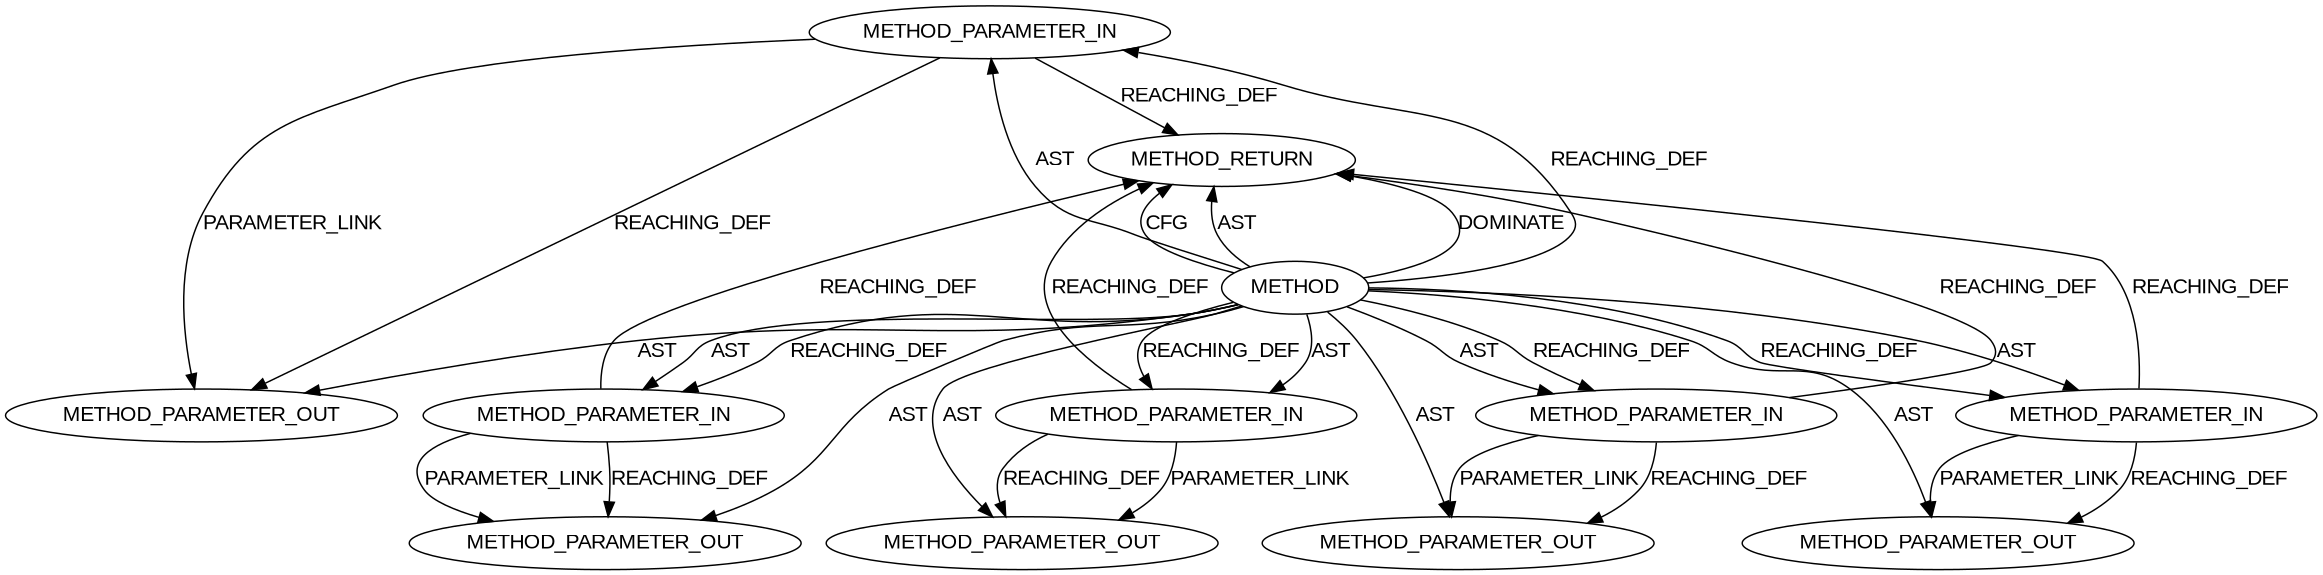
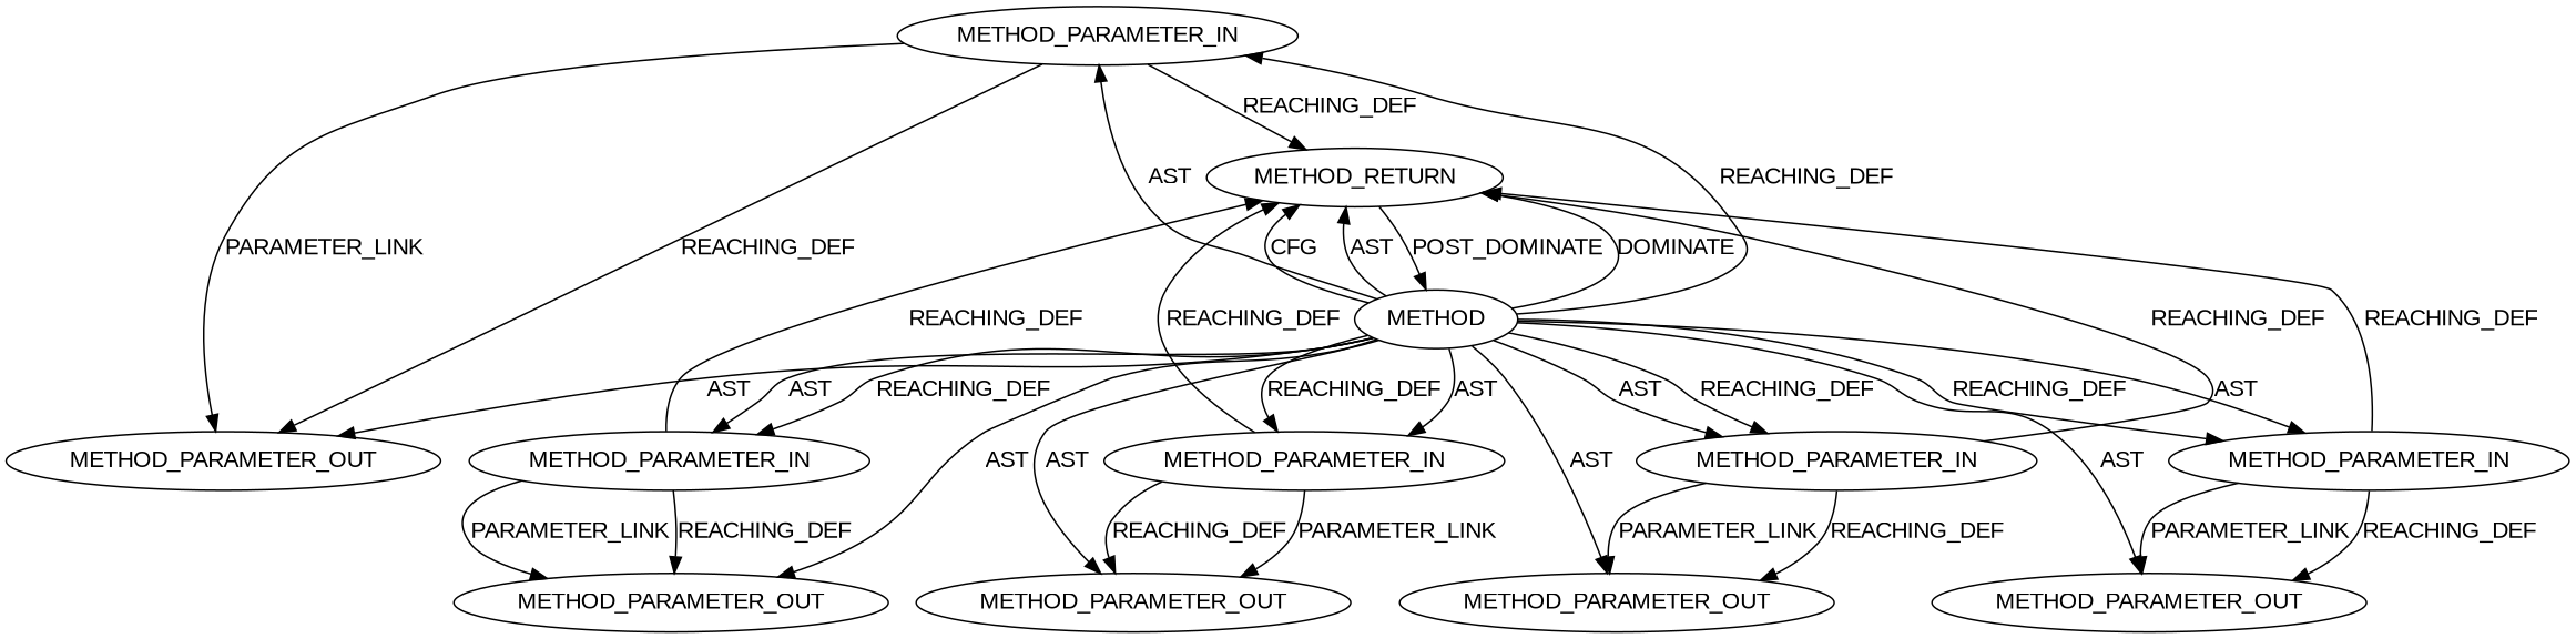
  digraph {
    fontname="Liberation Sans"
    node [CODE=p4 EVALUATION_STRATEGY=BY_VALUE IS_VARIADIC=false NAME=p4 ORDER=2 TYPE_FULL_NAME=ANY fontname="Liberation Sans"]
    edge [fontname="Liberation Sans"]
    n1 [INDEX=4 ORDER=4 label=METHOD_PARAMETER_IN]
    n2 [CODE=RET label=METHOD_RETURN IS_VARIADIC="" NAME=""]
    n3 [INDEX=4 ORDER=4 label=METHOD_PARAMETER_OUT]
    n4 [AST_PARENT_FULL_NAME="<global>" AST_PARENT_TYPE=NAMESPACE_BLOCK CODE="<empty>" FILENAME="<empty>" FULL_NAME=sk_msg_recvmsg IS_EXTERNAL=true NAME=sk_msg_recvmsg ORDER=0 label=METHOD EVALUATION_STRATEGY="" IS_VARIADIC="" TYPE_FULL_NAME=""]
    n5 [CODE=p5 INDEX=5 NAME=p5 ORDER=5 label=METHOD_PARAMETER_OUT]
    n6 [CODE=p1 INDEX=1 NAME=p1 ORDER=1 label=METHOD_PARAMETER_OUT]
    n7 [CODE=p1 INDEX=1 NAME=p1 ORDER=1 label=METHOD_PARAMETER_IN]
    n8 [CODE=p3 INDEX=3 NAME=p3 ORDER=3 label=METHOD_PARAMETER_IN]
    n9 [CODE=p3 INDEX=3 NAME=p3 ORDER=3 label=METHOD_PARAMETER_OUT]
    n10 [CODE=p2 INDEX=2 NAME=p2 label=METHOD_PARAMETER_OUT]
    n11 [CODE=p2 INDEX=2 NAME=p2 label=METHOD_PARAMETER_IN]
    n12 [CODE=p5 INDEX=5 NAME=p5 ORDER=5 label=METHOD_PARAMETER_IN]
    n1 -> n2 [VARIABLE=p4 label=REACHING_DEF]
    n1 -> n3 [label=PARAMETER_LINK]
    n1 -> n3 [VARIABLE=p4 label=REACHING_DEF]
+   n2 -> n4 [label=POST_DOMINATE]
    n4 -> n1 [label=AST]
    n4 -> n1 [label=REACHING_DEF]
    n4 -> n2 [label=DOMINATE]
    n4 -> n2 [label=CFG]
    n4 -> n2 [label=AST]
    n4 -> n3 [label=AST]
    n4 -> n5 [label=AST]
    n4 -> n6 [label=AST]
    n4 -> n7 [label=REACHING_DEF]
    n4 -> n7 [label=AST]
    n4 -> n8 [label=AST]
    n4 -> n8 [label=REACHING_DEF]
    n4 -> n9 [label=AST]
    n4 -> n10 [label=AST]
    n4 -> n11 [label=AST]
    n4 -> n11 [label=REACHING_DEF]
    n4 -> n12 [label=REACHING_DEF]
    n4 -> n12 [label=AST]
    n7 -> n2 [VARIABLE=p1 label=REACHING_DEF]
    n7 -> n6 [VARIABLE=p1 label=REACHING_DEF]
    n7 -> n6 [label=PARAMETER_LINK]
    n8 -> n2 [VARIABLE=p3 label=REACHING_DEF]
    n8 -> n9 [VARIABLE=p3 label=REACHING_DEF]
    n8 -> n9 [label=PARAMETER_LINK]
    n11 -> n2 [VARIABLE=p2 label=REACHING_DEF]
    n11 -> n10 [label=PARAMETER_LINK]
    n11 -> n10 [VARIABLE=p2 label=REACHING_DEF]
    n12 -> n2 [VARIABLE=p5 label=REACHING_DEF]
    n12 -> n5 [label=PARAMETER_LINK]
    n12 -> n5 [VARIABLE=p5 label=REACHING_DEF]
  }
